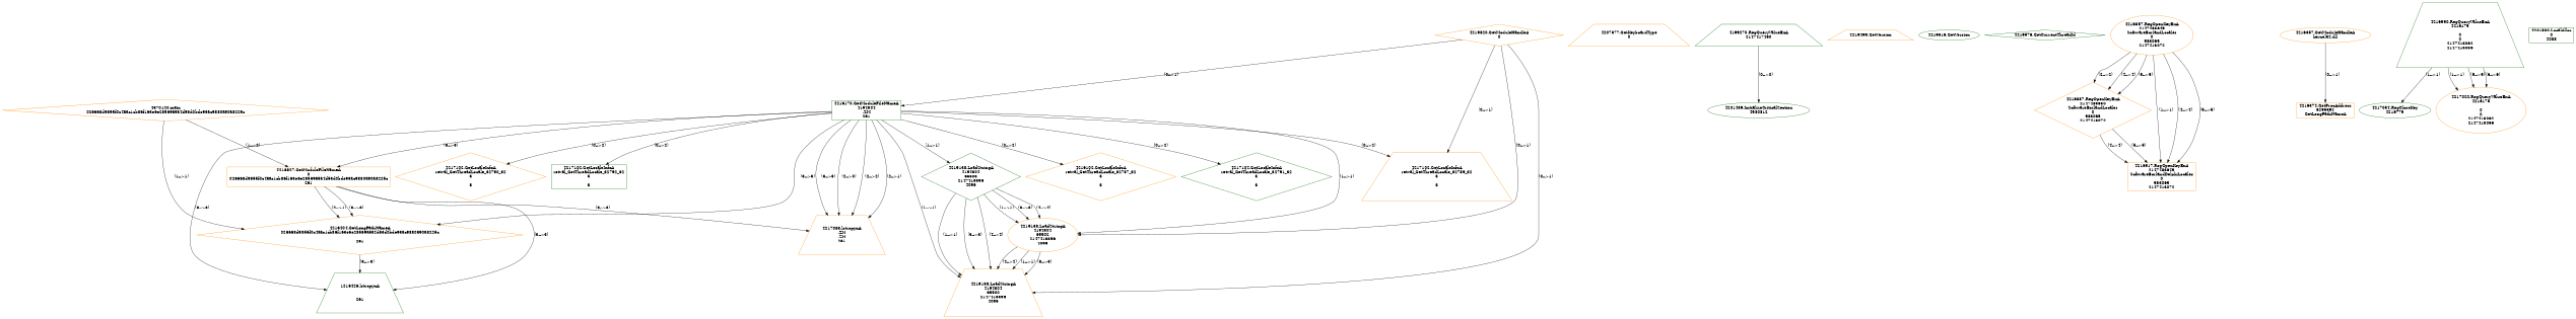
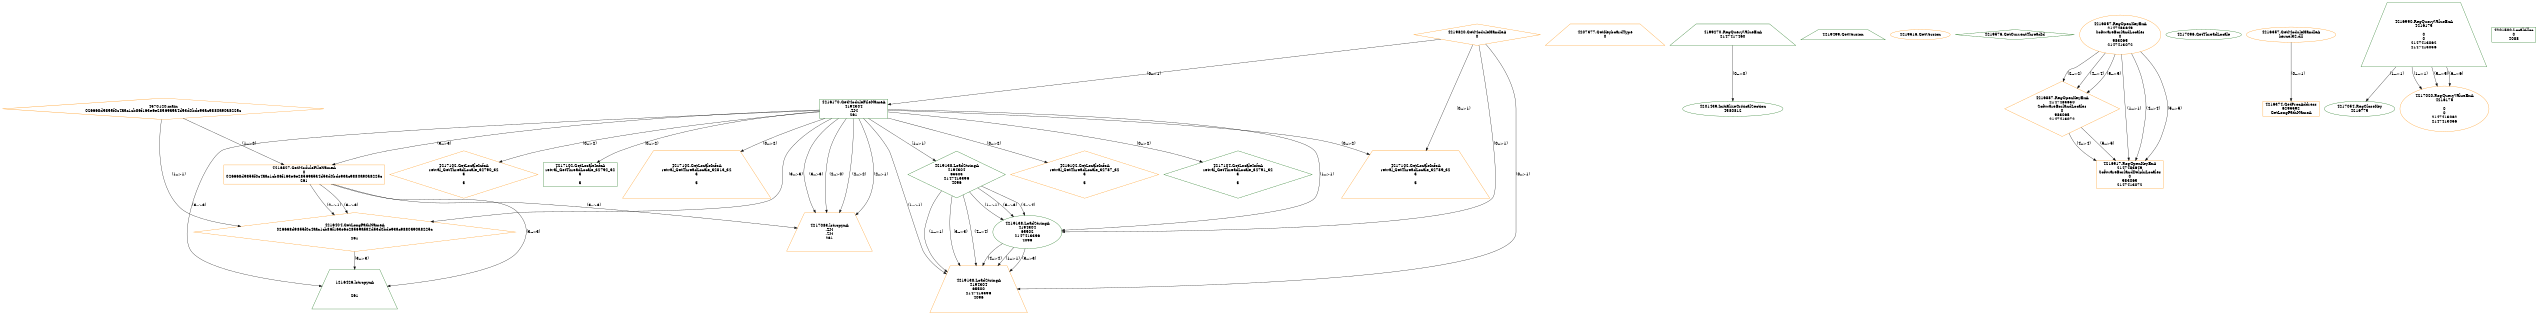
  digraph {
    node [color=darkorange shape=diamond]
    n1 [label="4570120.main\n026668d9855f0c4aac1cb86f163e6e28569a5a4d53d0bde93ac9880a90a8225c"]
    n2 [label="4216827.GetModuleFileNameA\n0\n026668d9855f0c4aac1cb86f163e6e28569a5a4d53d0bde93ac9880a90a8225c\n261" shape=box]
    n3 [label="4216404.GetLongPathNameA\n026668d9855f0c4aac1cb86f163e6e28569a5a4d53d0bde93ac9880a90a8225c\n\n261"]
    n4 [label="4217083.lstrcpynA\n.ZM\n.ZM\n261" shape=trapezium]
    n5 [color=darkgreen label="1216426.lstrcpynA\n\n\n261" shape=trapezium]
    n6 [label="4219820.GetModuleHandleA\n0"]
    n7 [color=darkgreen label="4216170.GetModuleFileNameA\n4194304\n.ZM\n261" shape=box]
-   n8 [label="4219138.LoadStringA\n4194304\n65502\n2147413396\n4096" shape=ellipse]
+   n8 [color=darkgreen label="4219138.LoadStringA\n4194304\n65502\n2147413396\n4096" shape=ellipse]
    n9 [label="4219138.LoadStringA\n4194304\n65500\n2147413396\n4096" shape=trapezium]
    n10 [label="4217102.GetLocaleInfoA\nretval_GetThreadLocale_32789_32\n3\n\n5" shape=trapezium]
    n11 [color=darkgreen label="4219138.LoadStringA\n4194304\n65503\n2147413396\n4096"]
    n12 [label="4216102.GetLocaleInfoA\nretval_GetThreadLocale_32787_32\n3\n\n5"]
    n13 [color=darkgreen label="4217104.GetLocaleInfoA\nretval_GetThreadLocale_32791_32\n3\n\n5"]
    n14 [label="4217102.GetLocaleInfoA\nretval_GetThreadLocale_32790_32\n3\n\n5"]
    n15 [color=darkgreen label="4217102.GetLocaleInfoA\nretval_GetThreadLocale_32792_32\n3\n\n5" shape=box]
+   n16 [label="4217102.GetLocaleInfoA\nretval_GetThreadLocale_32813_32\n3\n\n5" shape=trapezium]
    n17 [label="4207377.GetKeyboardType\n0" shape=trapezium]
    n18 [color=darkgreen label="4199270.RegQueryValueExA\n2147417460" shape=trapezium]
    n19 [color=darkgreen label="4201439.InitializeCriticalSection\n4580812" shape=ellipse]
-   n20 [label="4219499.GetVersion\n" shape=trapezium]
-   n21 [color=darkgreen label="4219516.GetVersion\n" shape=ellipse]
+   n20 [color=darkgreen label="4219499.GetVersion\n" shape=trapezium]
+   n21 [label="4219516.GetVersion\n" shape=ellipse]
    n22 [color=darkgreen label="4219576.GetCurrentThreadId\n"]
    n23 [label="4216857.RegOpenKeyExA\n2147483649\nSoftware\Borland\Locales\n0\n983065\n2147413072" shape=ellipse]
    n24 [label="4216887.RegOpenKeyExA\n2147483650\nSoftware\Borland\Locales\n0\n983065\n2147413072"]
    n25 [label="4216917.RegOpenKeyExA\n2147483649\nSoftware\Borland\Delphi\Locales\n0\n983065\n2147413072" shape=box]
+   n26 [color=darkgreen label="4217096.GetThreadLocale\n" shape=ellipse]
    n27 [label="4216357.GetModuleHandleA\nkernel32.dll" shape=ellipse]
    n28 [label="4216374.GetProcAddress\n6295592\nGetLongPathNameA" shape=box]
    n29 [color=darkgreen label="4216990.RegQueryValueExA\n4216175\n\n0\n0\n2147413062\n2147413056" shape=trapezium]
    n30 [color=darkgreen label="4217054.RegCloseKey\n4216775" shape=ellipse]
    n31 [label="4217020.RegQueryValueExA\n4216175\n\n0\n0\n2147413062\n2147413056" shape=ellipse]
    n32 [color=darkgreen label="4201500.LocalAlloc\n0\n4088" shape=box]
    n1 -> n2 [label="(1-->2)"]
    n1 -> n3 [label="(1-->1)"]
    n2 -> n3 [label="(2-->1)"]
    n2 -> n3 [label="(3-->3)"]
    n2 -> n4 [label="(3-->3)"]
    n2 -> n5 [label="(3-->3)"]
    n3 -> n5 [label="(3-->3)"]
    n6 -> n7 [label="(0-->1)"]
    n6 -> n8 [label="(0-->1)"]
    n6 -> n9 [label="(0-->1)"]
    n6 -> n10 [label="(0-->1)"]
    n7 -> n2 [label="(3-->3)"]
    n7 -> n3 [label="(3-->3)"]
    n7 -> n4 [label="(2-->1)"]
    n7 -> n4 [label="(2-->2)"]
    n7 -> n4 [label="(3-->3)"]
    n7 -> n4 [label="(2-->0)"]
    n7 -> n5 [label="(3-->3)"]
    n7 -> n8 [label="(1-->1)"]
    n7 -> n9 [label="(1-->1)"]
    n7 -> n10 [label="(0-->2)"]
    n7 -> n11 [label="(1-->1)"]
    n7 -> n12 [label="(0-->2)"]
    n7 -> n13 [label="(0-->2)"]
    n7 -> n14 [label="(0-->2)"]
    n7 -> n15 [label="(0-->2)"]
+   n7 -> n16 [label="(0-->2)"]
    n8 -> n9 [label="(1-->1)"]
    n8 -> n9 [label="(3-->3)"]
    n8 -> n9 [label="(4-->4)"]
    n11 -> n8 [label="(1-->1)"]
    n11 -> n8 [label="(3-->3)"]
    n11 -> n8 [label="(4-->4)"]
    n11 -> n9 [label="(1-->1)"]
    n11 -> n9 [label="(3-->3)"]
    n11 -> n9 [label="(4-->4)"]
    n18 -> n19 [label="(0-->0)"]
    n23 -> n24 [label="(2-->2)"]
    n23 -> n24 [label="(4-->4)"]
    n23 -> n24 [label="(5-->5)"]
    n23 -> n25 [label="(1-->1)"]
    n23 -> n25 [label="(4-->4)"]
    n23 -> n25 [label="(5-->5)"]
    n24 -> n25 [label="(4-->4)"]
    n24 -> n25 [label="(5-->5)"]
    n27 -> n28 [label="(0-->1)"]
    n29 -> n30 [label="(1-->1)"]
    n29 -> n31 [label="(1-->1)"]
    n29 -> n31 [label="(5-->5)"]
    n29 -> n31 [label="(6-->6)"]
  }
